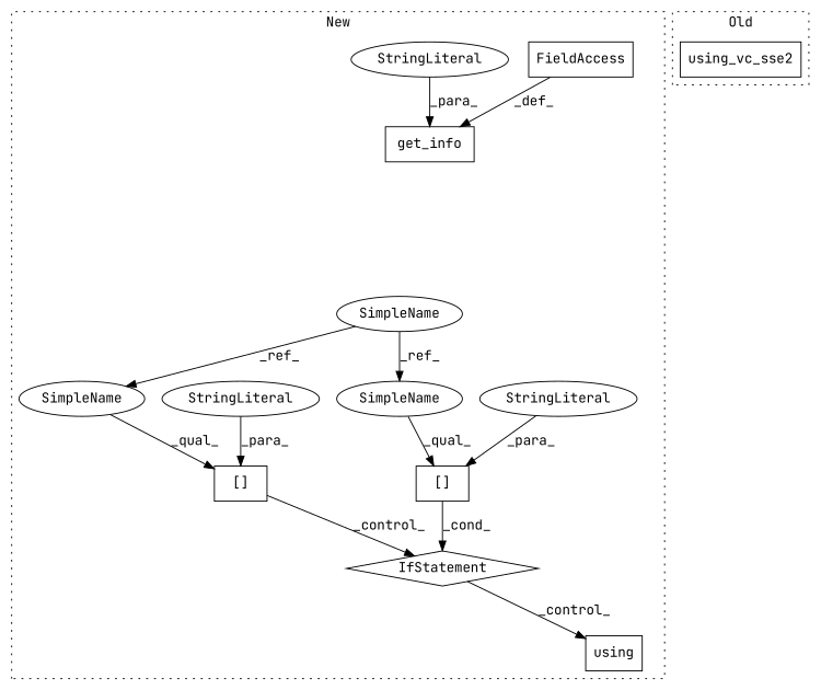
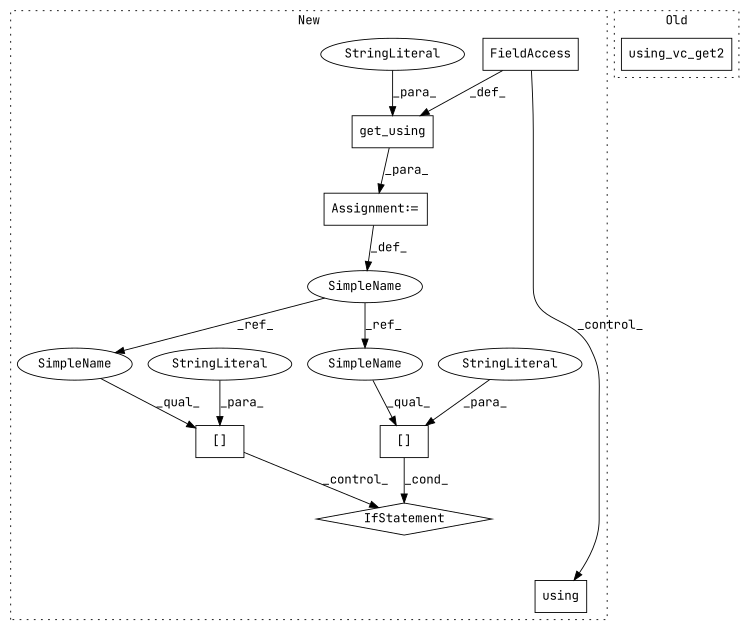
  digraph {
    fontname="JetBrains Mono"
    node [a=42 fontname="JetBrains Mono" l=11 shape=box]
    edge [fontname="JetBrains Mono"]
    n1 [a=25 l="4,2" label=IfStatement s="35475,35508" shape=diamond]
    n2 [a=2 l="12,1" label="[]" s="35479,35507"]
    n3 [label=SimpleName s=35212 shape=ellipse]
    n4 [a=2 l="12,1" label="[]" s="35273,35300"]
-   n5 [a=32 l="9,1" label=get_info s="35240,35262"]
+   n5 [a=32 l="9,1" label=get_using s="35240,35262"]
    n6 [a=22 l=4 label=FieldAccess s=35224]
+   n7 [a=7 l=1 label="Assignment:=" s=35223]
    n8 [a=45 l=13 label=StringLiteral s=35249 shape=ellipse]
    n9 [a=45 l=15 label=StringLiteral s=35285 shape=ellipse]
    n10 [a=45 l=16 label=StringLiteral s=35491 shape=ellipse]
    n11 [a=41 l=7 label=using s=35684]
    n12 [label=SimpleName s=35273 shape=ellipse]
    n13 [label=SimpleName s=35479 shape=ellipse]
-   n14 [a=32 l=15 label=using_vc_sse2 s=33796]
+   n14 [a=32 l=15 label=using_vc_get2 s=33796]
    subgraph cluster_1 {
      label=New
      style=dotted
      n1
      n2
      n3
      n4
      n5
      n6
+     n7
      n8
      n9
      n10
      n11
      n12
      n13
    }
    subgraph cluster_2 {
      label=Old
      style=dotted
      n14
    }
-   n1 -> n11 [label=_control_]
+   n6 -> n11 [label=_control_]
    n2 -> n1 [label=_cond_]
    n3 -> n12 [label=_ref_]
    n3 -> n13 [label=_ref_]
    n4 -> n1 [label=_control_]
+   n5 -> n7 [label=_para_]
    n6 -> n5 [label=_def_]
+   n7 -> n3 [label=_def_]
    n8 -> n5 [label=_para_]
    n9 -> n4 [label=_para_]
    n10 -> n2 [label=_para_]
    n12 -> n4 [label=_qual_]
    n13 -> n2 [label=_qual_]
  }
